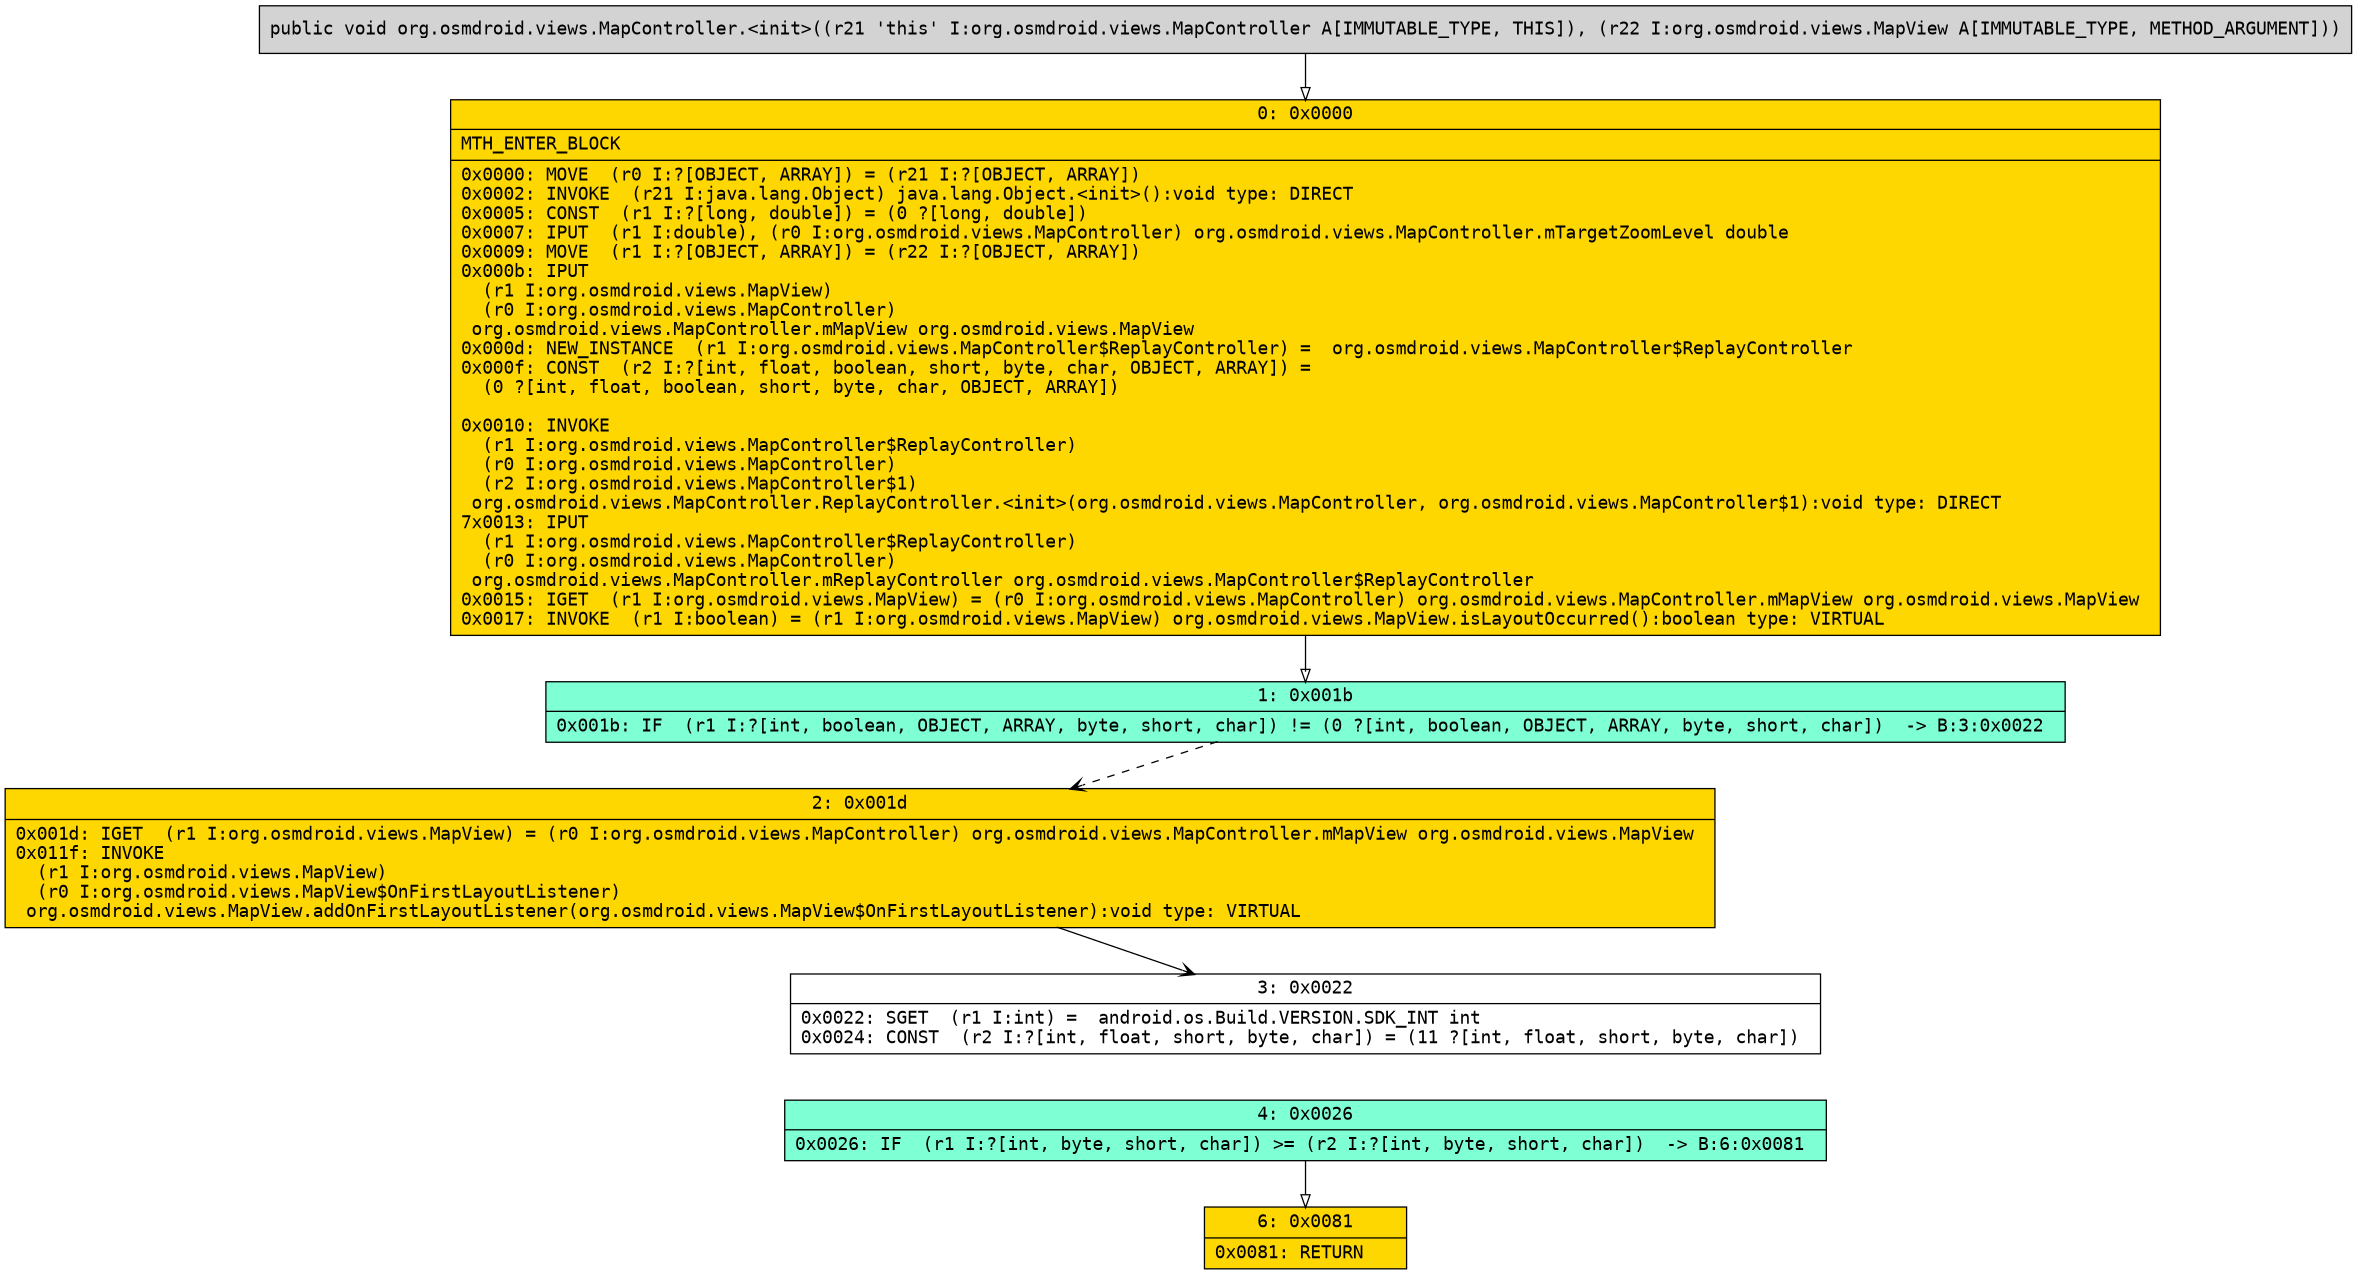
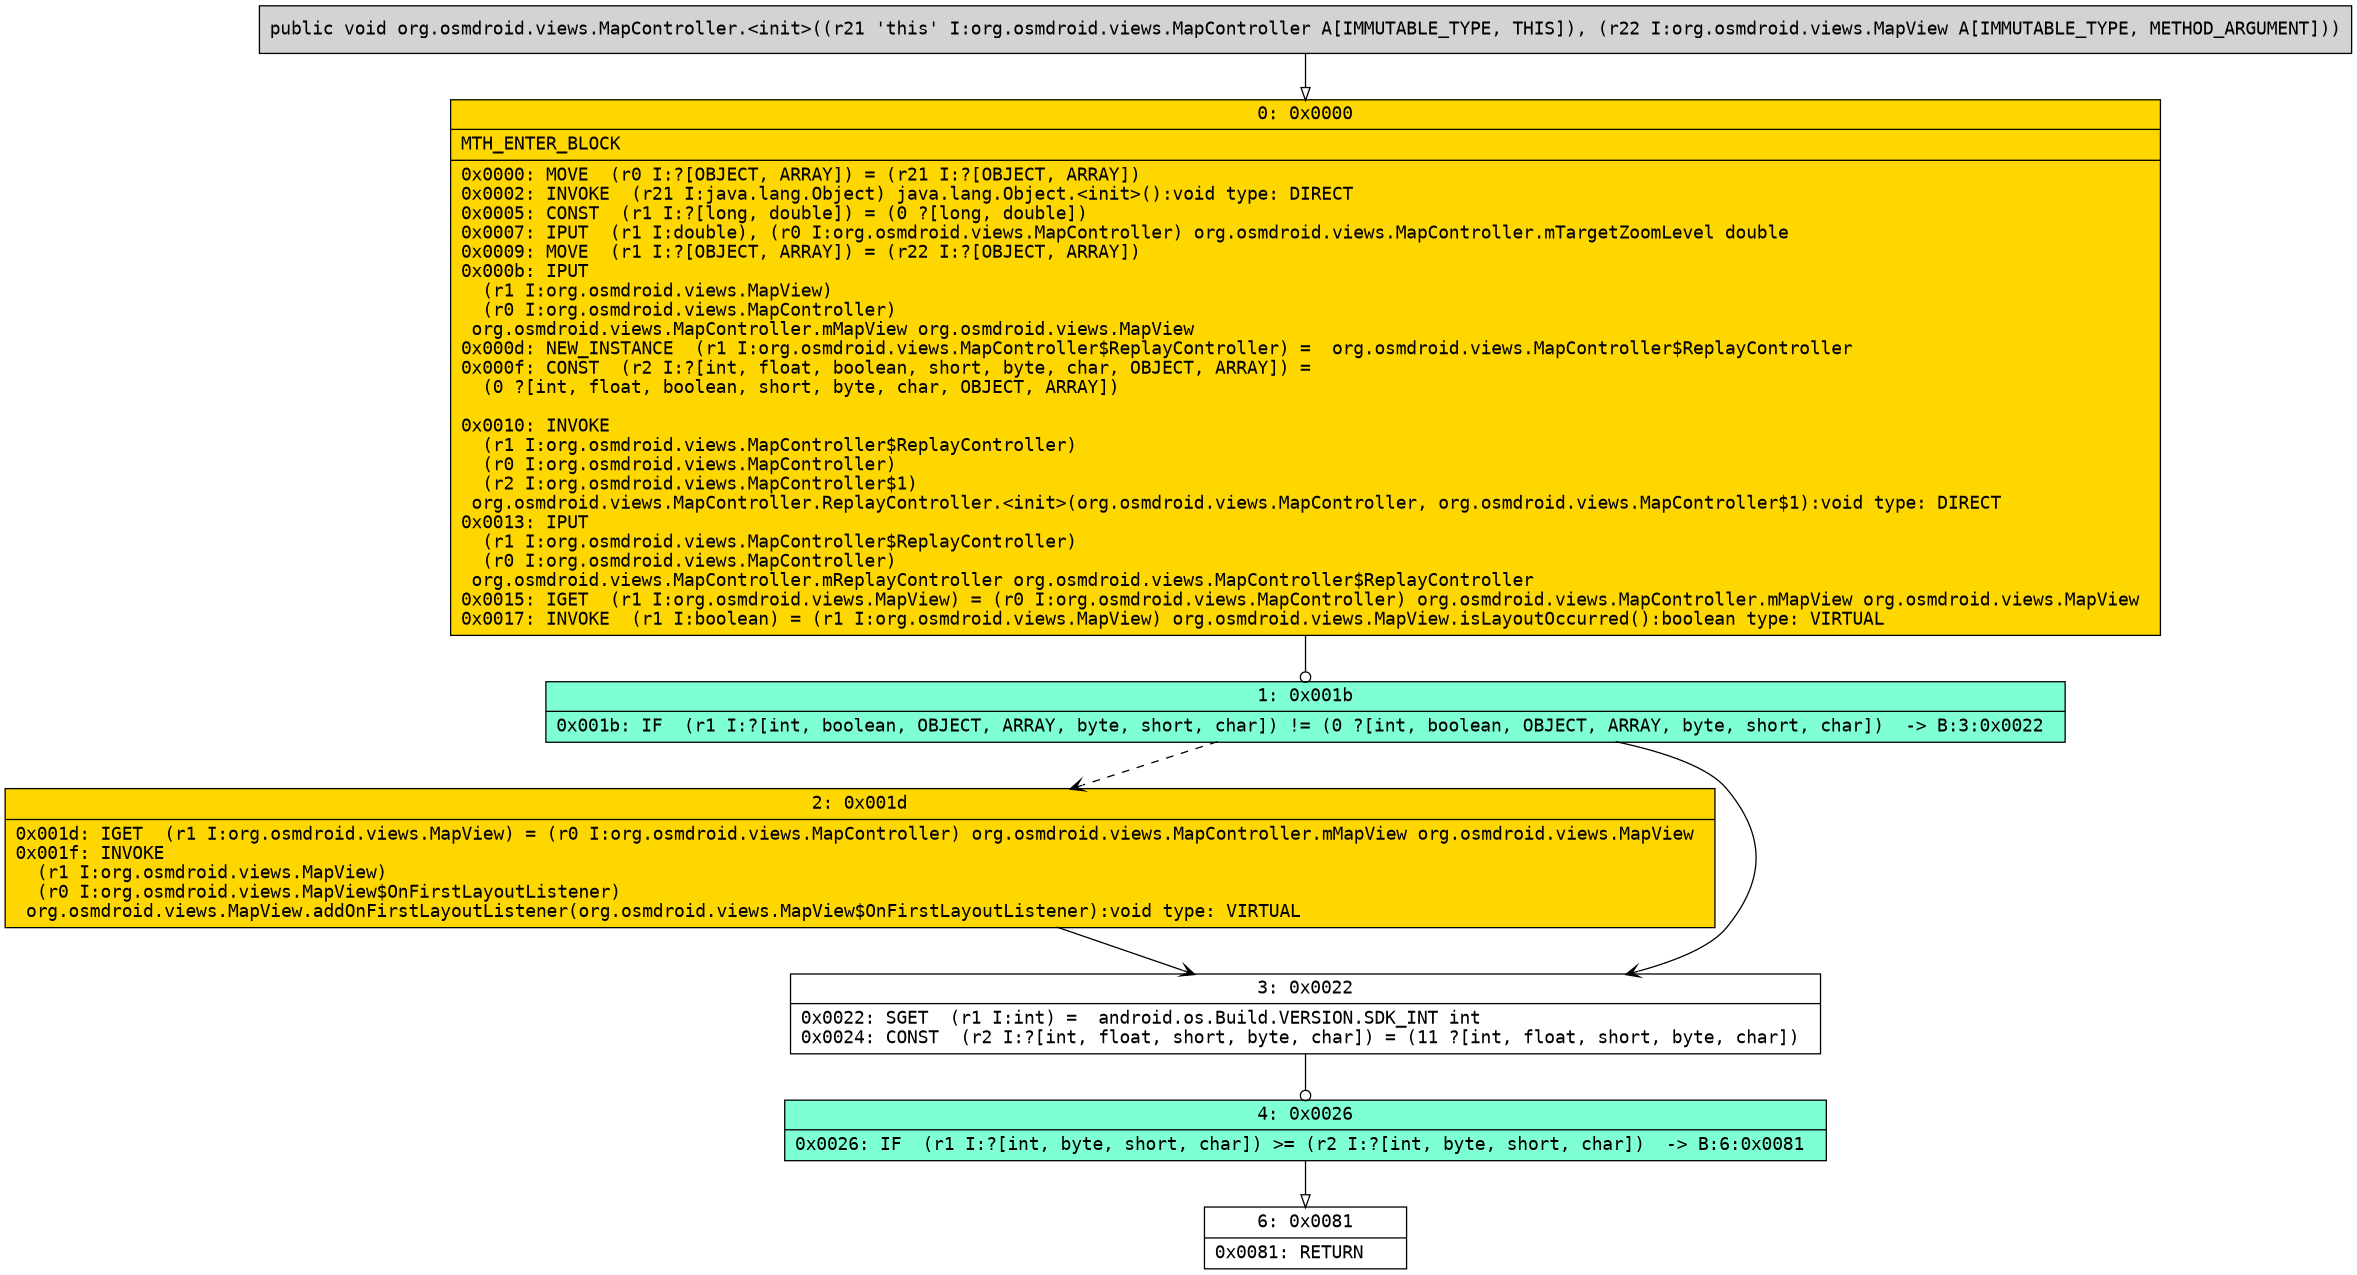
  digraph {
    fontname="DejaVu Sans Mono"
    node [fillcolor=gold fontname="DejaVu Sans Mono" shape=record style=filled]
    edge [arrowhead=vee fontname="DejaVu Sans Mono"]
-   n1 [label="{0\:\ 0x0000|MTH_ENTER_BLOCK\l|0x0000: MOVE  (r0 I:?[OBJECT, ARRAY]) = (r21 I:?[OBJECT, ARRAY]) \l0x0002: INVOKE  (r21 I:java.lang.Object) java.lang.Object.\<init\>():void type: DIRECT \l0x0005: CONST  (r1 I:?[long, double]) = (0 ?[long, double]) \l0x0007: IPUT  (r1 I:double), (r0 I:org.osmdroid.views.MapController) org.osmdroid.views.MapController.mTargetZoomLevel double \l0x0009: MOVE  (r1 I:?[OBJECT, ARRAY]) = (r22 I:?[OBJECT, ARRAY]) \l0x000b: IPUT  \l  (r1 I:org.osmdroid.views.MapView)\l  (r0 I:org.osmdroid.views.MapController)\l org.osmdroid.views.MapController.mMapView org.osmdroid.views.MapView \l0x000d: NEW_INSTANCE  (r1 I:org.osmdroid.views.MapController$ReplayController) =  org.osmdroid.views.MapController$ReplayController \l0x000f: CONST  (r2 I:?[int, float, boolean, short, byte, char, OBJECT, ARRAY]) = \l  (0 ?[int, float, boolean, short, byte, char, OBJECT, ARRAY])\l \l0x0010: INVOKE  \l  (r1 I:org.osmdroid.views.MapController$ReplayController)\l  (r0 I:org.osmdroid.views.MapController)\l  (r2 I:org.osmdroid.views.MapController$1)\l org.osmdroid.views.MapController.ReplayController.\<init\>(org.osmdroid.views.MapController, org.osmdroid.views.MapController$1):void type: DIRECT \l7x0013: IPUT  \l  (r1 I:org.osmdroid.views.MapController$ReplayController)\l  (r0 I:org.osmdroid.views.MapController)\l org.osmdroid.views.MapController.mReplayController org.osmdroid.views.MapController$ReplayController \l0x0015: IGET  (r1 I:org.osmdroid.views.MapView) = (r0 I:org.osmdroid.views.MapController) org.osmdroid.views.MapController.mMapView org.osmdroid.views.MapView \l0x0017: INVOKE  (r1 I:boolean) = (r1 I:org.osmdroid.views.MapView) org.osmdroid.views.MapView.isLayoutOccurred():boolean type: VIRTUAL \l}"]
+   n1 [label="{0\:\ 0x0000|MTH_ENTER_BLOCK\l|0x0000: MOVE  (r0 I:?[OBJECT, ARRAY]) = (r21 I:?[OBJECT, ARRAY]) \l0x0002: INVOKE  (r21 I:java.lang.Object) java.lang.Object.\<init\>():void type: DIRECT \l0x0005: CONST  (r1 I:?[long, double]) = (0 ?[long, double]) \l0x0007: IPUT  (r1 I:double), (r0 I:org.osmdroid.views.MapController) org.osmdroid.views.MapController.mTargetZoomLevel double \l0x0009: MOVE  (r1 I:?[OBJECT, ARRAY]) = (r22 I:?[OBJECT, ARRAY]) \l0x000b: IPUT  \l  (r1 I:org.osmdroid.views.MapView)\l  (r0 I:org.osmdroid.views.MapController)\l org.osmdroid.views.MapController.mMapView org.osmdroid.views.MapView \l0x000d: NEW_INSTANCE  (r1 I:org.osmdroid.views.MapController$ReplayController) =  org.osmdroid.views.MapController$ReplayController \l0x000f: CONST  (r2 I:?[int, float, boolean, short, byte, char, OBJECT, ARRAY]) = \l  (0 ?[int, float, boolean, short, byte, char, OBJECT, ARRAY])\l \l0x0010: INVOKE  \l  (r1 I:org.osmdroid.views.MapController$ReplayController)\l  (r0 I:org.osmdroid.views.MapController)\l  (r2 I:org.osmdroid.views.MapController$1)\l org.osmdroid.views.MapController.ReplayController.\<init\>(org.osmdroid.views.MapController, org.osmdroid.views.MapController$1):void type: DIRECT \l0x0013: IPUT  \l  (r1 I:org.osmdroid.views.MapController$ReplayController)\l  (r0 I:org.osmdroid.views.MapController)\l org.osmdroid.views.MapController.mReplayController org.osmdroid.views.MapController$ReplayController \l0x0015: IGET  (r1 I:org.osmdroid.views.MapView) = (r0 I:org.osmdroid.views.MapController) org.osmdroid.views.MapController.mMapView org.osmdroid.views.MapView \l0x0017: INVOKE  (r1 I:boolean) = (r1 I:org.osmdroid.views.MapView) org.osmdroid.views.MapView.isLayoutOccurred():boolean type: VIRTUAL \l}"]
    n2 [fillcolor=aquamarine label="{1\:\ 0x001b|0x001b: IF  (r1 I:?[int, boolean, OBJECT, ARRAY, byte, short, char]) != (0 ?[int, boolean, OBJECT, ARRAY, byte, short, char])  \-\> B:3:0x0022 \l}"]
-   n3 [label="{2\:\ 0x001d|0x001d: IGET  (r1 I:org.osmdroid.views.MapView) = (r0 I:org.osmdroid.views.MapController) org.osmdroid.views.MapController.mMapView org.osmdroid.views.MapView \l0x011f: INVOKE  \l  (r1 I:org.osmdroid.views.MapView)\l  (r0 I:org.osmdroid.views.MapView$OnFirstLayoutListener)\l org.osmdroid.views.MapView.addOnFirstLayoutListener(org.osmdroid.views.MapView$OnFirstLayoutListener):void type: VIRTUAL \l}"]
+   n3 [label="{2\:\ 0x001d|0x001d: IGET  (r1 I:org.osmdroid.views.MapView) = (r0 I:org.osmdroid.views.MapController) org.osmdroid.views.MapController.mMapView org.osmdroid.views.MapView \l0x001f: INVOKE  \l  (r1 I:org.osmdroid.views.MapView)\l  (r0 I:org.osmdroid.views.MapView$OnFirstLayoutListener)\l org.osmdroid.views.MapView.addOnFirstLayoutListener(org.osmdroid.views.MapView$OnFirstLayoutListener):void type: VIRTUAL \l}"]
    n4 [fillcolor=white label="{3\:\ 0x0022|0x0022: SGET  (r1 I:int) =  android.os.Build.VERSION.SDK_INT int \l0x0024: CONST  (r2 I:?[int, float, short, byte, char]) = (11 ?[int, float, short, byte, char]) \l}"]
    n5 [fillcolor=aquamarine label="{4\:\ 0x0026|0x0026: IF  (r1 I:?[int, byte, short, char]) \>= (r2 I:?[int, byte, short, char])  \-\> B:6:0x0081 \l}"]
-   n6 [label="{6\:\ 0x0081|0x0081: RETURN   \l}"]
+   n6 [fillcolor=white label="{6\:\ 0x0081|0x0081: RETURN   \l}"]
    n7 [fillcolor=lightgrey label="{public void org.osmdroid.views.MapController.\<init\>((r21 'this' I:org.osmdroid.views.MapController A[IMMUTABLE_TYPE, THIS]), (r22 I:org.osmdroid.views.MapView A[IMMUTABLE_TYPE, METHOD_ARGUMENT])) }"]
-   n1 -> n2 [arrowhead=onormal]
+   n1 -> n2 [arrowhead=odot]
    n2 -> n3 [style=dashed]
+   n2 -> n4
    n3 -> n4
+   n4 -> n5 [arrowhead=odot]
    n5 -> n6 [arrowhead=onormal]
    n7 -> n1 [arrowhead=onormal]
  }
